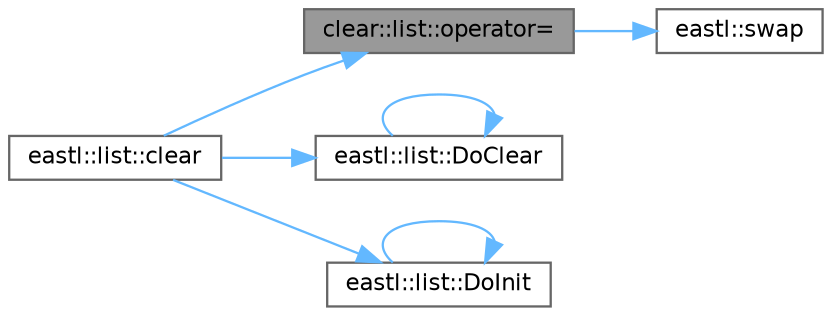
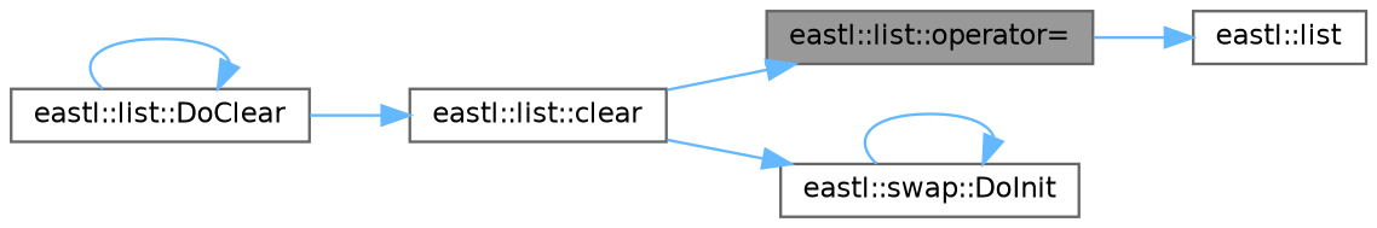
  digraph {
    rankdir=LR
    node [color=grey40 fillcolor=white fontname=Helvetica fontsize=10 shape=box style=filled]
    edge [color=steelblue1 fontname=Helvetica fontsize=10 labelfontname=Helvetica labelfontsize=10 style=solid]
-   n1 [color=gray40 fillcolor=grey60 fontcolor=black height=0.2 label="clear::list::operator=" width=0.4]
-   n2 [height=0.2 label="eastl::swap" width=0.4]
+   n1 [color=gray40 fillcolor=grey60 fontcolor=black height=0.2 label="eastl::list::operator=" width=0.4]
+   n2 [height=0.2 label="eastl::list" width=0.4]
    n3 [height=0.2 label="eastl::list::clear" width=0.4]
    n4 [height=0.2 label="eastl::list::DoClear" width=0.4]
-   n5 [height=0.2 label="eastl::list::DoInit" width=0.4]
+   n5 [height=0.2 label="eastl::swap::DoInit" width=0.4]
    n1 -> n2
    n3 -> n1
-   n3 -> n4
+   n4 -> n3
    n3 -> n5
    n4 -> n4
    n5 -> n5
  }
